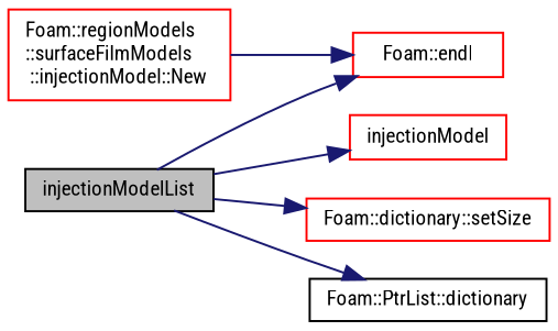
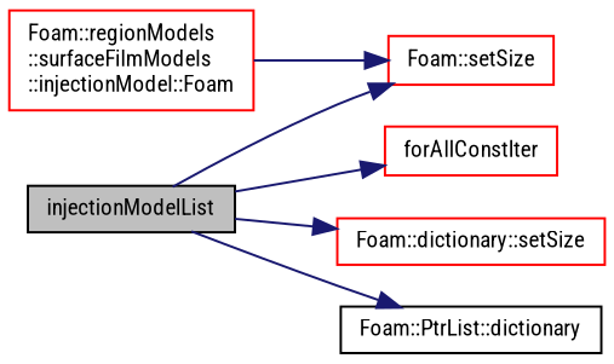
  digraph {
    fontname="Roboto Condensed"
    rankdir=LR
    node [color=red fontname="Roboto Condensed" fontsize=10 shape=record]
    edge [color=midnightblue fontname="Roboto Condensed" fontsize=10 labelfontname=FreeSans labelfontsize=10 style=solid]
    n1 [color=black fillcolor=grey75 fontcolor=black height=0.2 label=injectionModelList style=filled width=0.4]
-   n2 [height=0.2 label="Foam::endl" width=0.4]
-   n3 [height=0.2 label=injectionModel width=0.4]
+   n2 [height=0.2 label="Foam::setSize" width=0.4]
+   n3 [height=0.2 label=forAllConstIter width=0.4]
    n4 [height=0.2 label="Foam::dictionary::setSize" width=0.4]
    n5 [color=black height=0.2 label="Foam::PtrList::dictionary" width=0.4]
-   n6 [height=0.2 label="Foam::regionModels\l::surfaceFilmModels\l::injectionModel::New" width=0.4]
+   n6 [height=0.2 label="Foam::regionModels\l::surfaceFilmModels\l::injectionModel::Foam" width=0.4]
    n1 -> n2
    n1 -> n3
    n1 -> n4
    n1 -> n5
    n6 -> n2
  }
